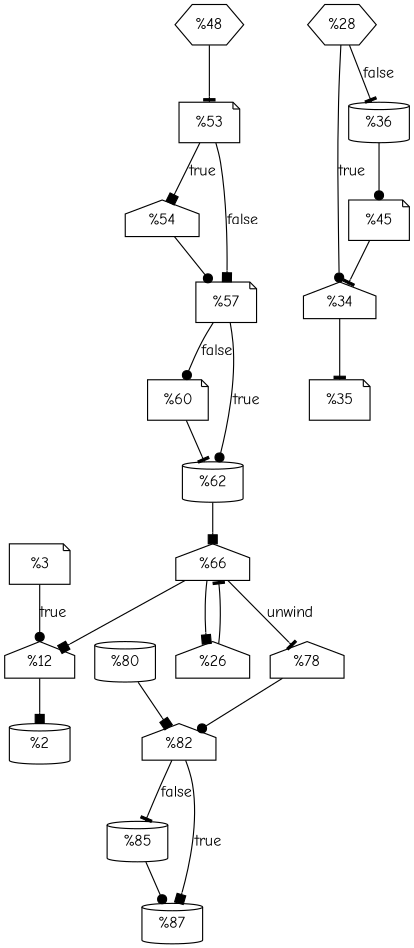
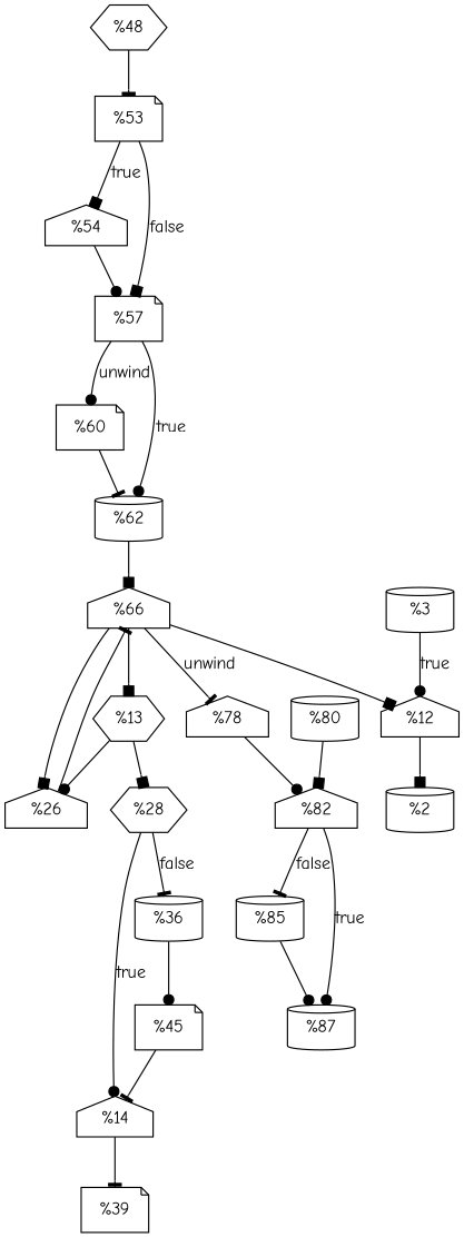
  digraph {
    fontname="Comic Neue"
    node [fontname="Comic Neue" shape=house]
    edge [arrowhead=dot fontname="Comic Neue"]
-   n1 [label="%3" shape=note]
+   n1 [label="%3" shape=cylinder]
    n2 [label="%12"]
    n3 [label="%2" shape=cylinder]
+   n4 [label="%13" shape=hexagon]
    n5 [label="%26"]
    n6 [label="%28" shape=hexagon]
    n7 [label="%66"]
-   n8 [label="%34"]
+   n8 [label="%14"]
    n9 [label="%36" shape=cylinder]
    n10 [label="%78"]
-   n11 [label="%35" shape=note]
+   n11 [label="%39" shape=note]
    n12 [label="%45" shape=note]
    n13 [label="%48" shape=hexagon]
    n14 [label="%53" shape=note]
    n15 [label="%54"]
    n16 [label="%57" shape=note]
    n17 [label="%60" shape=note]
    n18 [label="%62" shape=cylinder]
    n19 [label="%82"]
    n20 [label="%85" shape=cylinder]
    n21 [label="%87" shape=cylinder]
    n22 [label="%80" shape=cylinder]
    n1 -> n2 [label=true]
    n2 -> n3 [arrowhead=box]
+   n4 -> n5
+   n4 -> n6 [arrowhead=box]
    n5 -> n7 [arrowhead=tee]
    n6 -> n8 [label=true]
    n6 -> n9 [arrowhead=tee label=false]
    n7 -> n2 [arrowhead=box]
+   n7 -> n4 [arrowhead=box]
    n7 -> n5 [arrowhead=box]
    n7 -> n10 [arrowhead=tee label=unwind]
    n8 -> n11 [arrowhead=tee]
    n9 -> n12
    n10 -> n19
    n12 -> n8 [arrowhead=tee]
    n13 -> n14 [arrowhead=tee]
    n14 -> n15 [arrowhead=box label=true]
    n14 -> n16 [arrowhead=box label=false]
    n15 -> n16
-   n16 -> n17 [label=false]
+   n16 -> n17 [label=unwind]
    n16 -> n18 [label=true]
    n17 -> n18 [arrowhead=tee]
    n18 -> n7 [arrowhead=box]
    n19 -> n20 [arrowhead=tee label=false]
-   n19 -> n21 [arrowhead=box label=true]
+   n19 -> n21 [label=true]
    n20 -> n21
    n22 -> n19 [arrowhead=box]
  }
